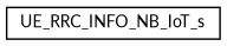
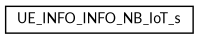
  digraph {
    rankdir=TB
    fontname=Lato
-   n1 [color=black fillcolor=white fontname=Lato fontsize=10 height=0.2 label=UE_RRC_INFO_NB_IoT_s shape=record style=filled width=0.4]
+   n1 [color=black fillcolor=white fontname=Lato fontsize=10 height=0.2 label=UE_INFO_INFO_NB_IoT_s shape=record style=filled width=0.4]
  }
